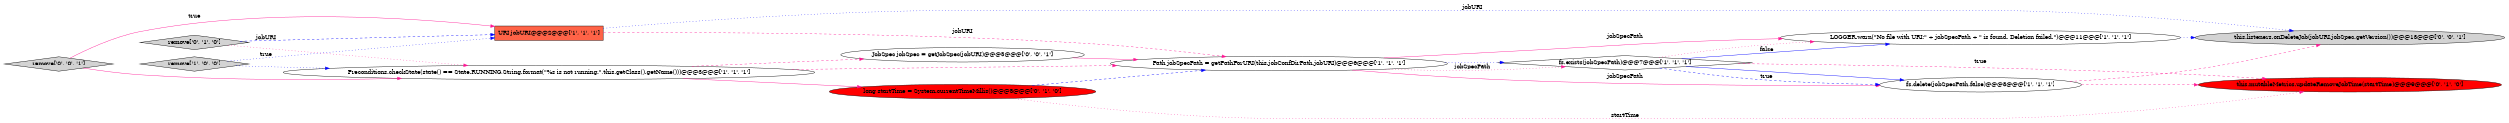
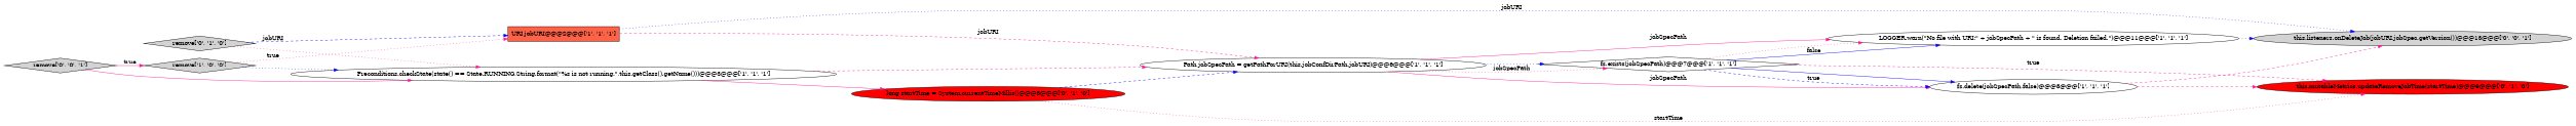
  digraph {
    rankdir=LR
    node [fillcolor=white shape=ellipse style=filled]
    edge [color=deeppink style=dashed]
    n1 [fillcolor=red label="this.mutableMetrics.updateRemoveJobTime(startTime)@@@9@@@['0', '1', '0']"]
    n2 [fillcolor=lightgray label="remove['0', '1', '0']" shape=diamond]
    n3 [fillcolor=tomato label="URI jobURI@@@2@@@['1', '1', '1']" shape=box]
    n4 [label="Preconditions.checkState(state() == State.RUNNING,String.format(\"%s is not running.\",this.getClass().getName()))@@@3@@@['1', '1', '1']"]
    n5 [fillcolor=lightgray label="this.listeners.onDeleteJob(jobURI,jobSpec.getVersion())@@@13@@@['0', '0', '1']"]
    n6 [label="Path jobSpecPath = getPathForURI(this.jobConfDirPath,jobURI)@@@6@@@['1', '1', '1']"]
    n7 [fillcolor=red label="long startTime = System.currentTimeMillis()@@@5@@@['0', '1', '0']"]
-   n8 [label="JobSpec jobSpec = getJobSpec(jobURI)@@@5@@@['0', '0', '1']"]
    n9 [label="fs.delete(jobSpecPath,false)@@@8@@@['1', '1', '1']"]
    n10 [label="LOGGER.warn(\"No file with URI:\" + jobSpecPath + \" is found. Deletion failed.\")@@@11@@@['1', '1', '1']"]
    n11 [label="fs.exists(jobSpecPath)@@@7@@@['1', '1', '1']" shape=diamond]
    n12 [fillcolor=lightgray label="remove['1', '0', '0']" shape=diamond]
    n13 [fillcolor=lightgray label="remove['0', '0', '1']" shape=diamond]
    n2 -> n3 [color=blue label=jobURI]
    n2 -> n4 [style=dotted]
    n3 -> n5 [color=blue label=jobURI style=dotted]
    n3 -> n6 [label=jobURI]
    n4 -> n6
    n4 -> n7 [style=solid]
-   n4 -> n8
    n6 -> n9 [label=jobSpecPath style=solid]
    n6 -> n10 [label=jobSpecPath style=solid]
    n6 -> n11 [color=blue style=dotted]
    n6 -> n11 [label=jobSpecPath style=dotted]
    n7 -> n1 [label=startTime style=dotted]
    n7 -> n6 [color=blue]
-   n8 -> n6 [style=solid]
    n9 -> n1
    n9 -> n5
    n10 -> n5 [color=blue style=dotted]
    n11 -> n1 [label=true]
    n11 -> n9 [color=blue style=solid]
    n11 -> n9 [color=blue label=true]
    n11 -> n10 [color=blue label=false style=solid]
    n11 -> n10 [style=dotted]
-   n12 -> n3 [color=blue label=true style=dotted]
+   n12 -> n3 [label=true style=dotted]
    n12 -> n4 [color=blue style=dotted]
-   n13 -> n3 [label=true style=solid]
+   n13 -> n12 [label=true style=solid]
    n13 -> n4 [style=solid]
  }
